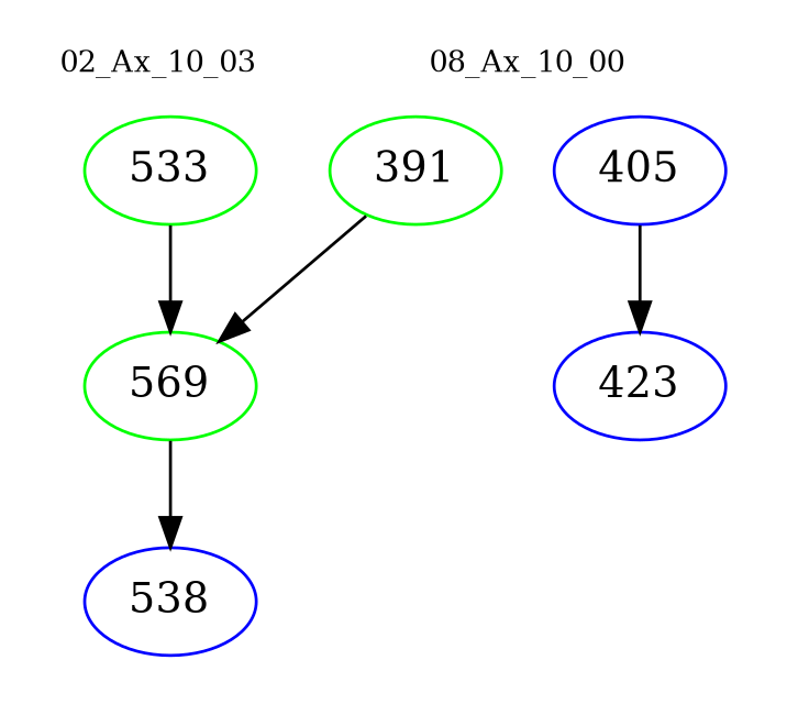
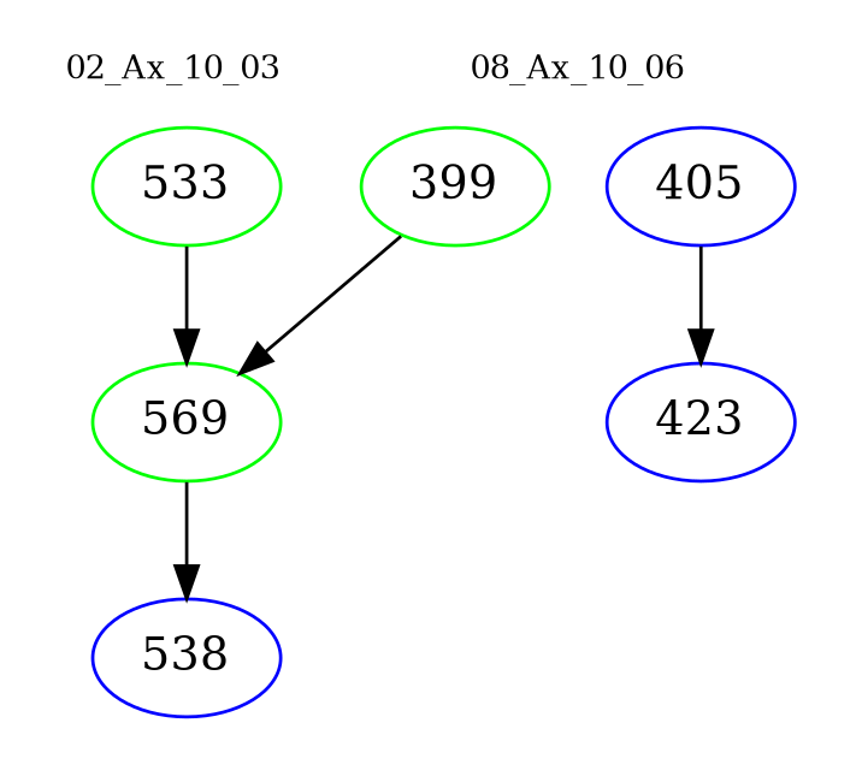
  digraph {
    node [color=green]
    edge [color=black]
    n1 [label=533]
    n2 [label=569]
    n3 [color=blue label=538]
-   n4 [label=391]
+   n4 [label=399]
    n5 [color=blue label=405]
    n6 [color=blue label=423]
    subgraph cluster_1 {
      color=white
      fontsize=10
      label="02_Ax_10_03"
      n1
      n2
      n3
    }
    subgraph cluster_2 {
      color=white
      fontsize=10
-     label="08_Ax_10_00"
+     label="08_Ax_10_06"
      n4
      n5
      n6
    }
    n1 -> n2
    n2 -> n3
    n4 -> n2
    n5 -> n6
  }
